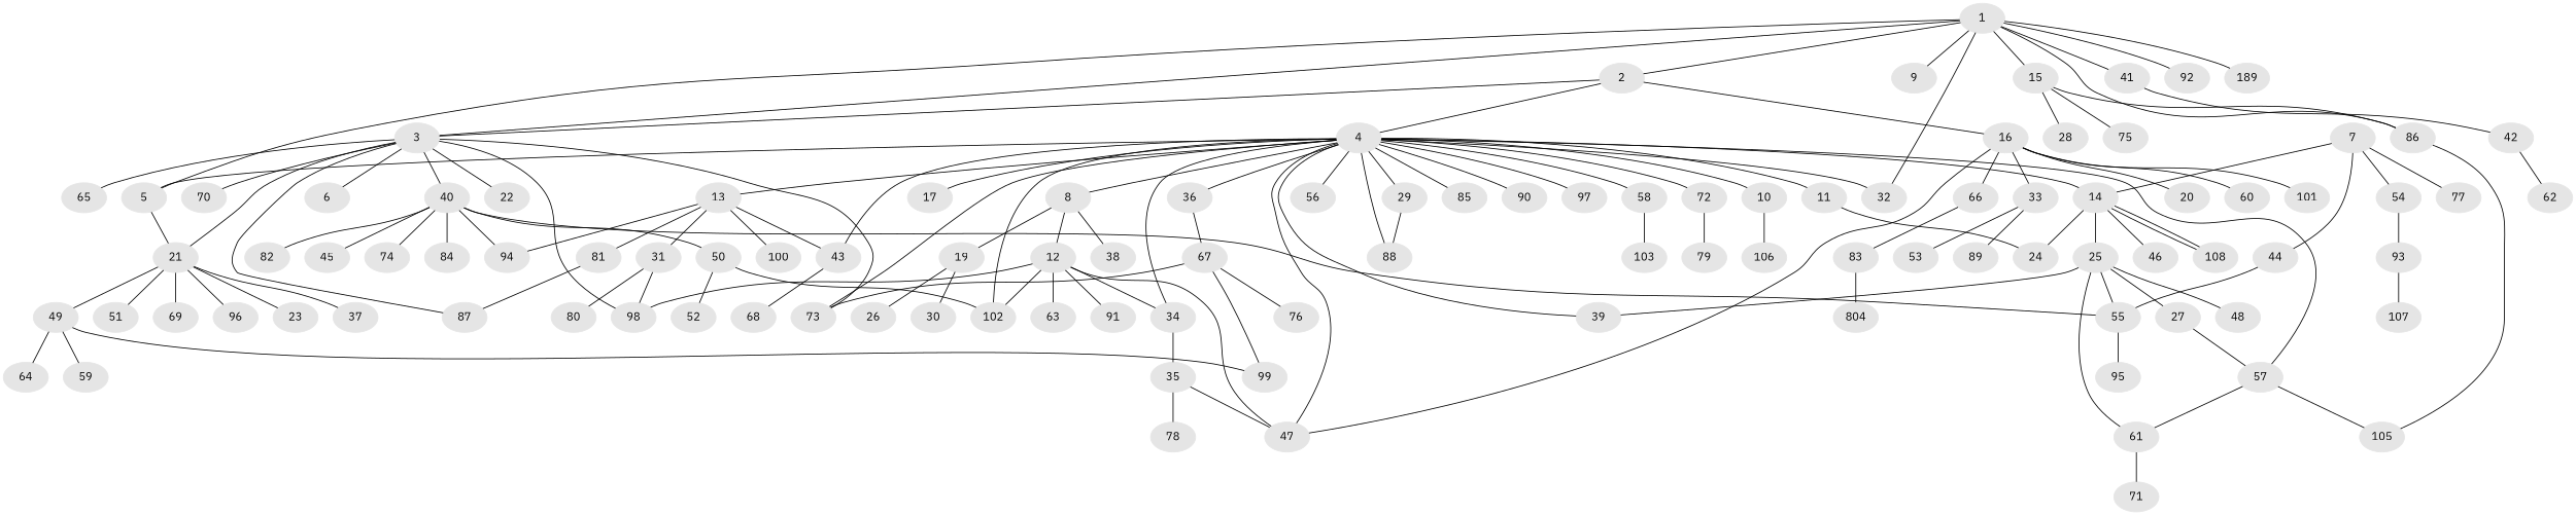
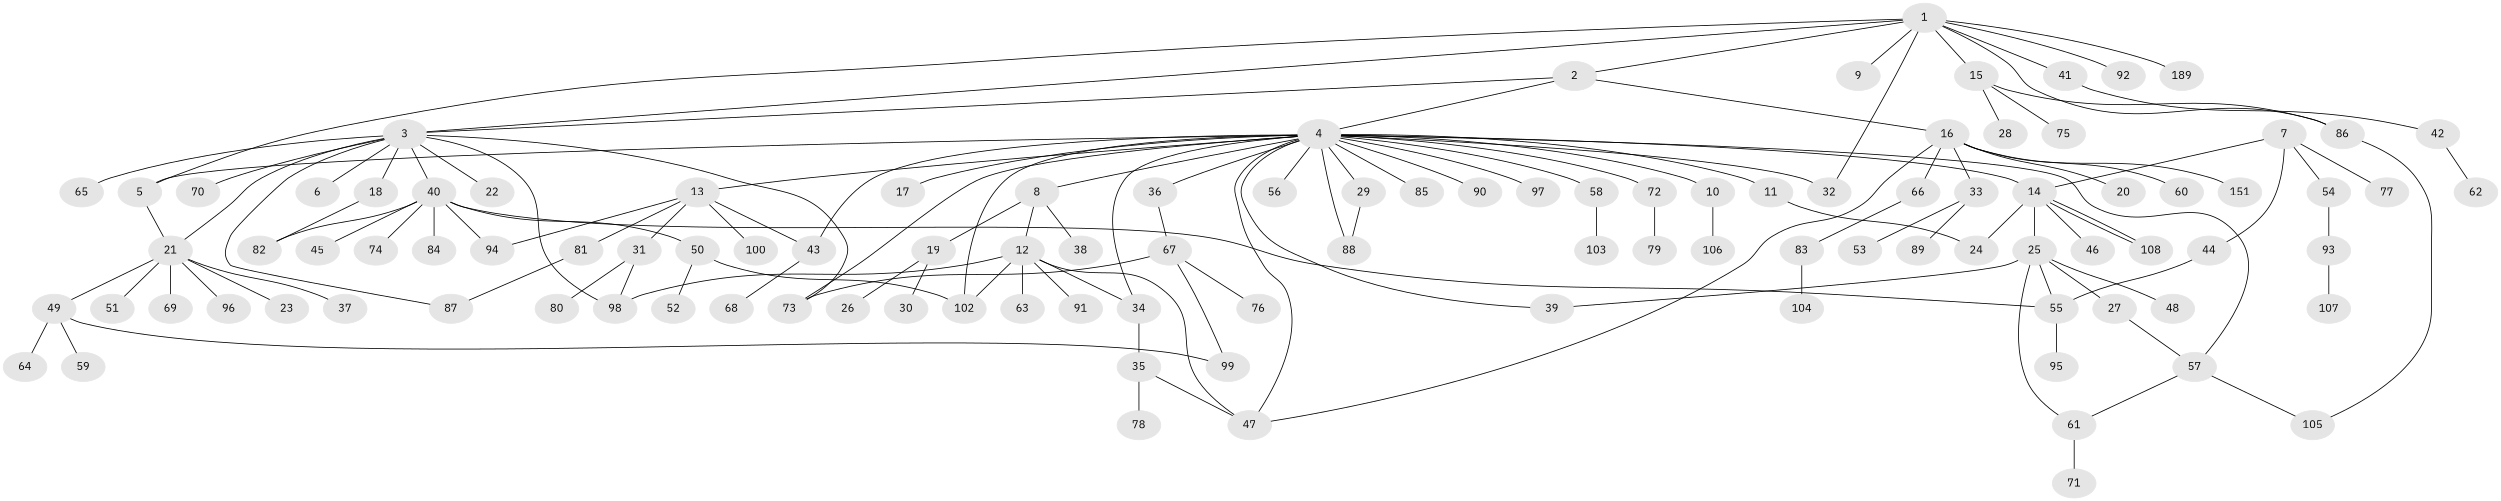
  graph {
    fontname="IBM Plex Sans"
    node [color=gray90 fontname="IBM Plex Sans" style=filled]
    edge [fontname="IBM Plex Sans"]
    1
    2
    3
    5
    9
    15
    32
    41
    86
    92
    n11 [label=189]
    4
    16
    6
+   18
    21
    22
    40
    65
    70
    73
    87
    98
    28
    75
    42
    105
    8
    10
    11
    13
    14
    17
    29
    34
    36
    39
    43
    47
    56
    57
    58
    72
    85
    90
    97
    102
    88
    20
    33
    60
    66
-   101
+   101 [label=151]
    82
    23
    37
    49
    51
    69
    96
    94
    55
    45
    50
    74
    84
    7
    44
    54
    77
    12
    19
    38
    106
    24
    31
    81
    100
    25
    46
    108
    35
    67
    68
    61
    103
    79
    93
    63
    91
    26
    30
    80
    27
    48
    53
    89
    83
    59
    64
    99
    95
    71
    78
    76
    52
    62
    107
-   104 [label=804]
+   104
    1 -- 2
    1 -- 3
    1 -- 5
    1 -- 9
    1 -- 15
    1 -- 32
    1 -- 41
    1 -- 86
    1 -- 92
    1 -- n11
    2 -- 3
    2 -- 4
    2 -- 16
    3 -- 6
+   3 -- 18
    3 -- 21
    3 -- 22
    3 -- 40
    3 -- 65
    3 -- 70
    3 -- 73
    3 -- 87
    3 -- 98
    5 -- 21
    15 -- 86
    15 -- 28
    15 -- 75
    41 -- 42
    86 -- 105
    4 -- 5
    4 -- 32
    4 -- 73
    4 -- 8
    4 -- 10
    4 -- 11
    4 -- 13
    4 -- 14
    4 -- 17
    4 -- 29
    4 -- 34
    4 -- 36
    4 -- 39
    4 -- 43
    4 -- 47
    4 -- 56
    4 -- 57
    4 -- 58
    4 -- 72
    4 -- 85
    4 -- 90
    4 -- 97
    4 -- 102
    4 -- 88
    16 -- 47
    16 -- 20
    16 -- 33
    16 -- 60
    16 -- 66
    16 -- 101
+   18 -- 82
    21 -- 23
    21 -- 37
    21 -- 49
    21 -- 51
    21 -- 69
    21 -- 96
    40 -- 82
    40 -- 94
    40 -- 55
    40 -- 45
    40 -- 50
    40 -- 74
    40 -- 84
    42 -- 62
    8 -- 12
    8 -- 19
    8 -- 38
    10 -- 106
    11 -- 24
    13 -- 43
    13 -- 94
    13 -- 31
    13 -- 81
    13 -- 100
    14 -- 24
    14 -- 25
    14 -- 46
    14 -- 108
    14 -- 108
    29 -- 88
    34 -- 35
    36 -- 67
    43 -- 68
    57 -- 105
    57 -- 61
    58 -- 103
    72 -- 79
    33 -- 53
    33 -- 89
    66 -- 83
    49 -- 59
    49 -- 64
    49 -- 99
    55 -- 95
    50 -- 102
    50 -- 52
    7 -- 14
    7 -- 44
    7 -- 54
    7 -- 77
    44 -- 55
    54 -- 93
    12 -- 98
    12 -- 34
    12 -- 47
    12 -- 102
    12 -- 63
    12 -- 91
    19 -- 26
    19 -- 30
    31 -- 98
    31 -- 80
    81 -- 87
    25 -- 39
    25 -- 55
    25 -- 61
    25 -- 27
    25 -- 48
    35 -- 47
    35 -- 78
    67 -- 73
    67 -- 99
    67 -- 76
    61 -- 71
    93 -- 107
    27 -- 57
    83 -- 104
  }
